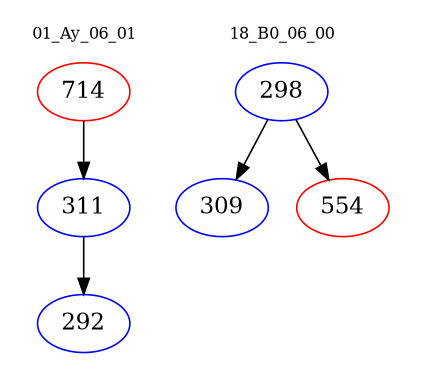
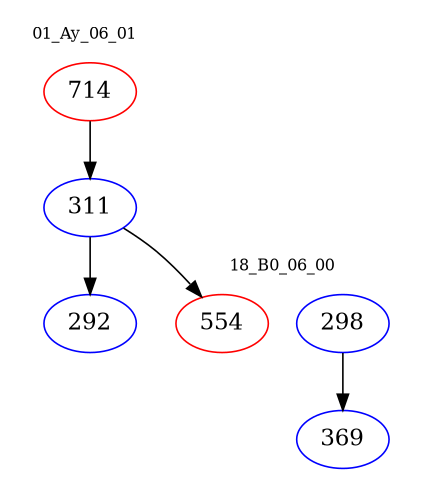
  digraph {
    node [color=blue]
    edge [color=black]
    n1 [label=311]
    n2 [label=292]
    n3 [color=red label=714]
    n4 [label=298]
-   n5 [label=309]
+   n5 [label=369]
    n6 [color=red label=554]
    subgraph cluster_1 {
      color=white
      fontsize=10
      label="01_Ay_06_01"
      n1
      n2
      n3
    }
    subgraph cluster_2 {
      color=white
      fontsize=10
      label="18_B0_06_00"
      n4
      n5
      n6
    }
    n1 -> n2
    n3 -> n1
    n4 -> n5
-   n4 -> n6
+   n1 -> n6
  }
